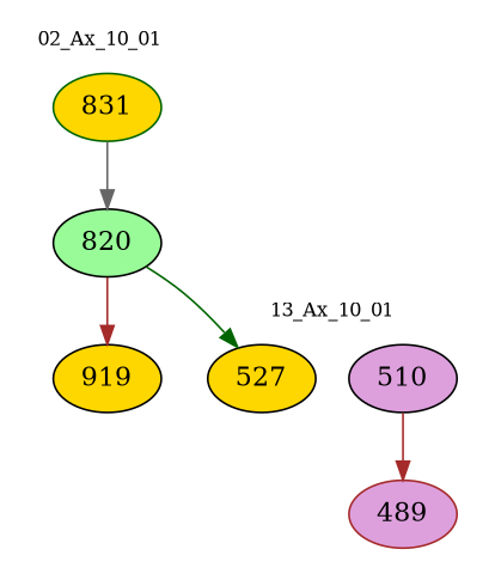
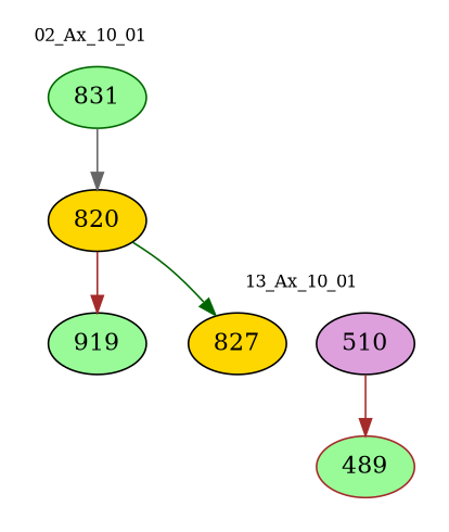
  digraph {
    node [color=black fillcolor=plum style=filled]
    edge [color=brown]
    n1 [label=510]
-   n2 [color=brown label=489]
-   n3 [fillcolor=gold label=527]
-   n4 [color=darkgreen fillcolor=gold label=831]
-   n5 [fillcolor=palegreen label=820]
-   n6 [fillcolor=gold label=919]
+   n2 [color=brown fillcolor=palegreen label=489]
+   n3 [fillcolor=gold label=827]
+   n4 [color=darkgreen fillcolor=palegreen label=831]
+   n5 [fillcolor=gold label=820]
+   n6 [fillcolor=palegreen label=919]
    subgraph cluster_1 {
      color=white
      fontsize=10
      label="13_Ax_10_01"
      n1
      n2
      n3
    }
    subgraph cluster_2 {
      color=white
      fontsize=10
      label="02_Ax_10_01"
      n4
      n5
      n6
    }
    n1 -> n2
    n4 -> n5 [color=gray40]
    n5 -> n3 [color=darkgreen]
    n5 -> n6
  }
